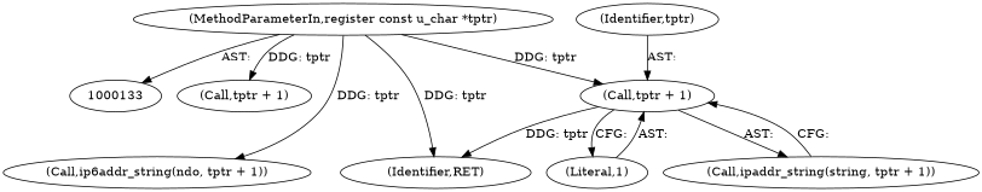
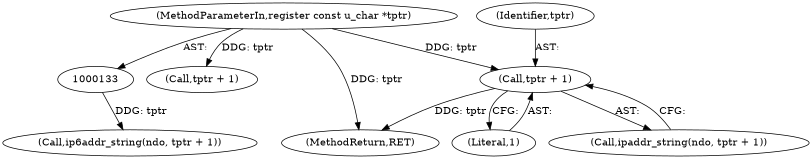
  digraph {
    fontname="DejaVu Serif"
    node [fontname="DejaVu Serif"]
    edge [fontname="DejaVu Serif"]
    n1 [label="(Call,tptr + 1)"]
-   n2 [label="(Identifier,RET)"]
-   n3 [label="(Call,ipaddr_string(string, tptr + 1))"]
+   n2 [label="(MethodReturn,RET)"]
+   n3 [label="(Call,ipaddr_string(ndo, tptr + 1))"]
    n4 [label="(Literal,1)"]
    n5 [label="(MethodParameterIn,register const u_char *tptr)"]
    n6 [label="(Call,tptr + 1)"]
    n7 [label="(Call,ip6addr_string(ndo, tptr + 1))"]
    n8 [label=1000133]
    n9 [label="(Identifier,tptr)"]
    n1 -> n2 [label="DDG: tptr"]
    n1 -> n3 [label="AST: "]
    n1 -> n4 [label="CFG: "]
    n3 -> n1 [label="CFG: "]
    n4 -> n1 [label="AST: "]
    n5 -> n1 [label="DDG: tptr"]
    n5 -> n2 [label="DDG: tptr"]
    n5 -> n6 [label="DDG: tptr"]
-   n5 -> n7 [label="DDG: tptr"]
+   n8 -> n7 [label="DDG: tptr"]
    n5 -> n8 [label="AST: "]
    n9 -> n1 [label="AST: "]
  }
